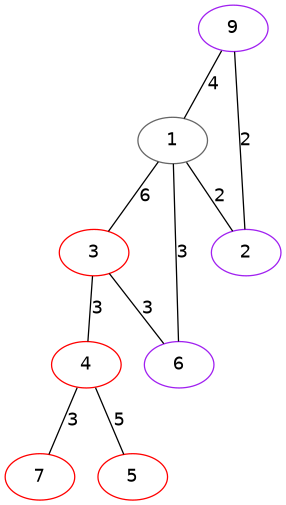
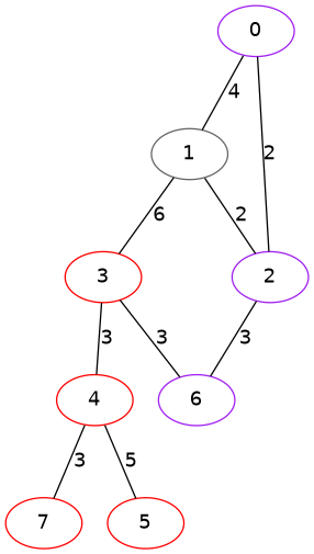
  graph {
    fontname="DejaVu Sans"
    node [color=red fontname="DejaVu Sans" weight=1]
    edge [fontname="DejaVu Sans"]
-   0 [color=purple label=9]
+   0 [color=purple]
    1 [color=gray40]
    2 [color=purple]
    3
    6 [color=purple]
    4
    7 [weight=4]
    5
    0 -- 1 [label=4]
    0 -- 2 [label=2]
    1 -- 2 [label=2]
    1 -- 3 [label=6]
-   1 -- 6 [label=3]
+   2 -- 6 [label=3]
    3 -- 6 [label=3]
    3 -- 4 [label=3]
    4 -- 7 [label=3]
    4 -- 5 [label=5]
  }
